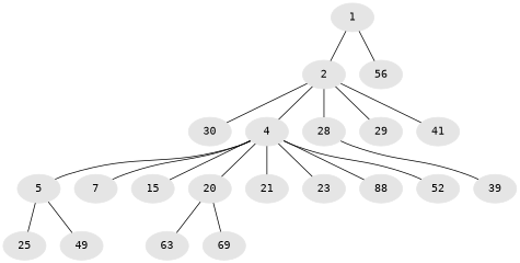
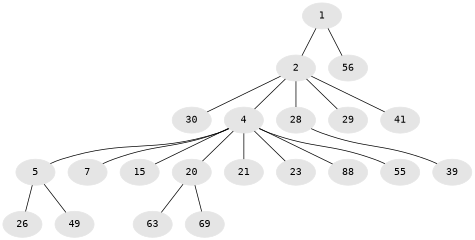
  graph {
    fontname="DejaVu Sans Mono"
    node [color=gray90 fontname="DejaVu Sans Mono" style=filled]
    edge [fontname="DejaVu Sans Mono"]
    1 [super="+3+34+18"]
    2 [super="+11+13+62+17+45"]
    56 [super="+73"]
    30 [super="+48"]
    4 [super="+7+6+51+22"]
    28 [super="+37"]
    29 [super="+57"]
    41
    5 [super="+12+9+14"]
    n10 [label=7 super="+43+58+36+31"]
    15 [super="+40"]
    20 [super="+47+60"]
    21
    23
    n15 [label=88]
-   55 [label=52]
+   55
    39 [super="+44"]
-   26 [super="+35" label=25]
+   26 [super="+35"]
    49
    63
    69
    1 -- 2
    1 -- 56
    2 -- 30
    2 -- 4
    2 -- 28
    2 -- 29
    2 -- 41
    4 -- 5
    4 -- n10
    4 -- 15
    4 -- 20
    4 -- 21
    4 -- 23
    4 -- n15
    4 -- 55
    28 -- 39
    5 -- 26
    5 -- 49
    20 -- 63
    20 -- 69
  }
